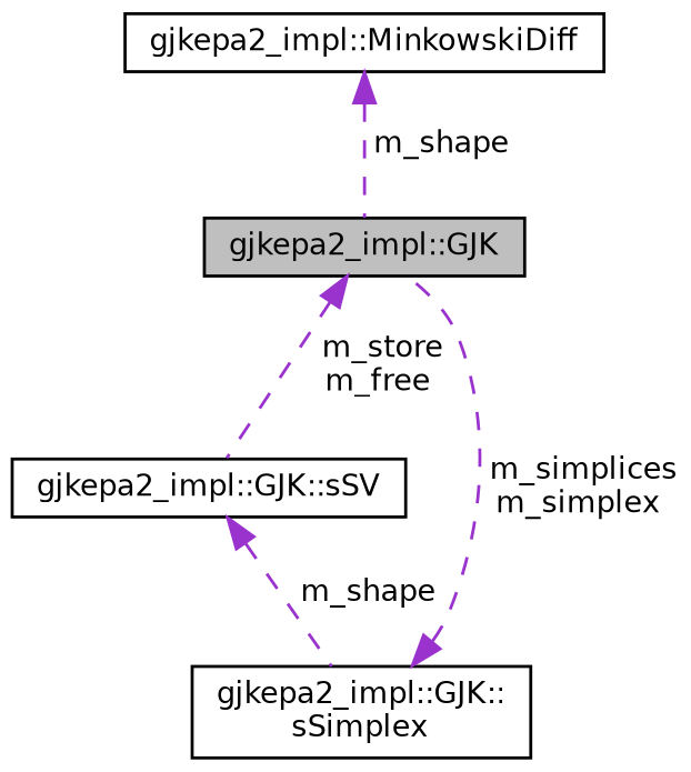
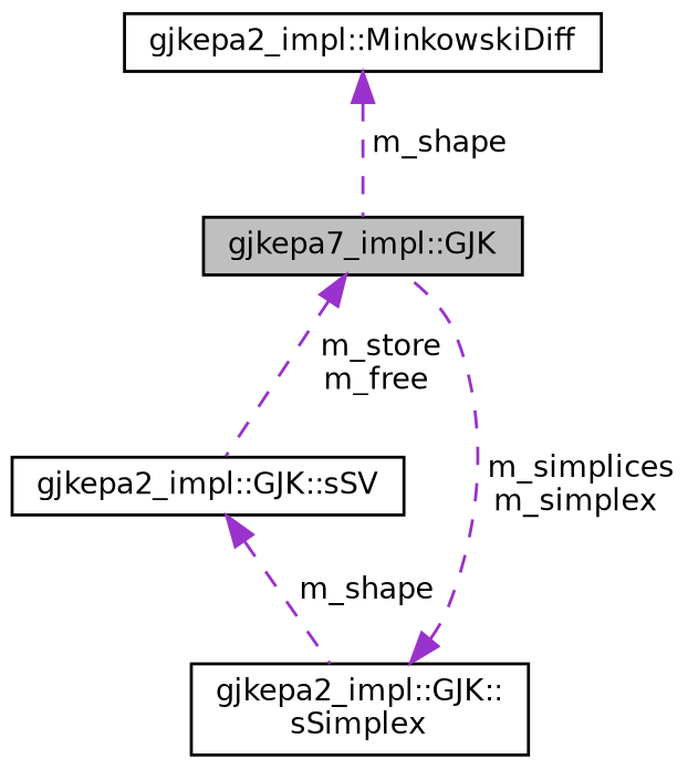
  digraph {
    node [color=black fillcolor=white fontname=Helvetica fontsize=10 shape=record style=filled]
    edge [color=darkorchid3 dir=back fontname=Helvetica fontsize=10 labelfontname=Helvetica labelfontsize=10 style=dashed]
-   n1 [fillcolor=grey75 fontcolor=black height=0.2 label="gjkepa2_impl::GJK" width=0.4]
+   n1 [fillcolor=grey75 fontcolor=black height=0.2 label="gjkepa7_impl::GJK" width=0.4]
    n2 [height=0.2 label="gjkepa2_impl::GJK::sSV" width=0.4]
    n3 [height=0.2 label="gjkepa2_impl::GJK::\lsSimplex" width=0.4]
    n4 [height=0.2 label="gjkepa2_impl::MinkowskiDiff" width=0.4]
    n1 -> n2 [label=" m_store\nm_free"]
    n2 -> n3 [label=" m_shape"]
    n3 -> n1 [label=" m_simplices\nm_simplex"]
    n4 -> n1 [label=" m_shape"]
  }
